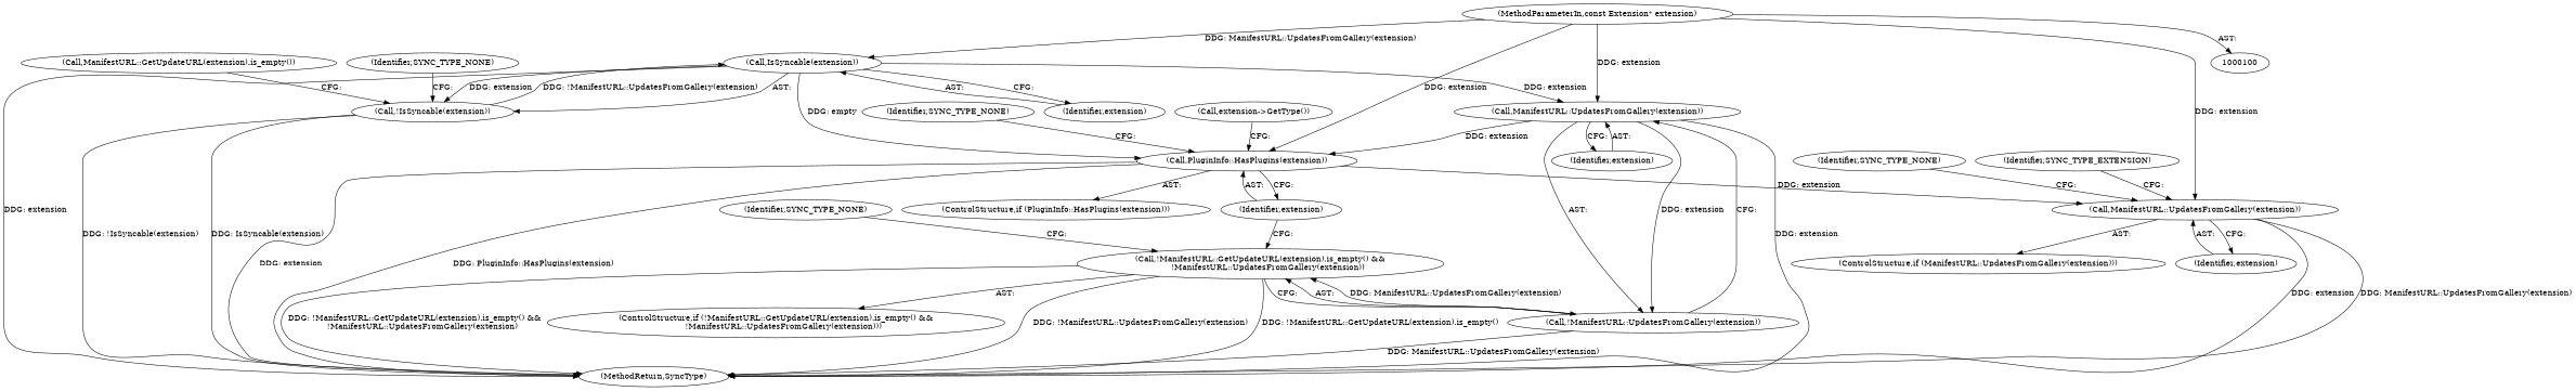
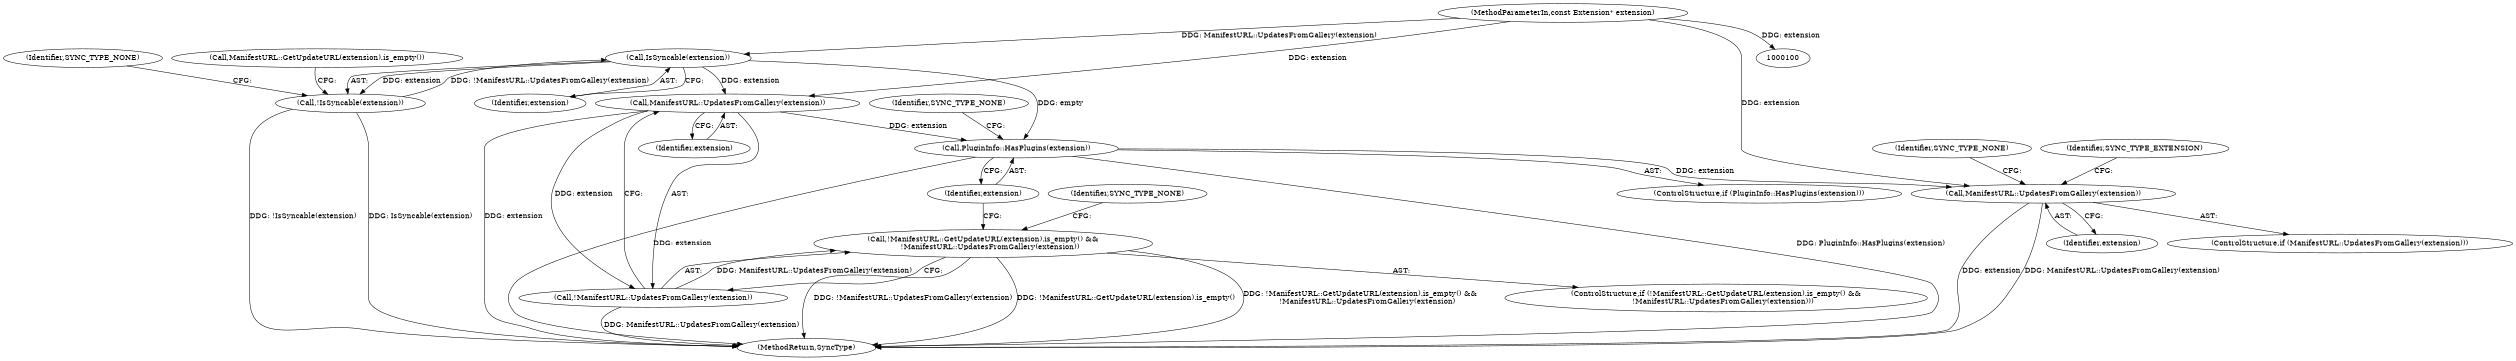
  digraph {
    n1 [label="(Call,IsSyncable(extension))"]
    n2 [label="(Call,!IsSyncable(extension))"]
    n3 [label="(Call,ManifestURL::UpdatesFromGallery(extension))"]
    n4 [label="(Call,PluginInfo::HasPlugins(extension))"]
    n5 [label="(Identifier,extension)"]
    n6 [label="(MethodReturn,SyncType)"]
    n7 [label="(Call,!ManifestURL::UpdatesFromGallery(extension))"]
    n8 [label="(Identifier,extension)"]
    n9 [label="(Call,ManifestURL::UpdatesFromGallery(extension))"]
    n10 [label="(Identifier,extension)"]
    n11 [label="(ControlStructure,if (PluginInfo::HasPlugins(extension)))"]
    n12 [label="(MethodParameterIn,const Extension* extension)"]
    1000100
    n14 [label="(Identifier,extension)"]
    n15 [label="(ControlStructure,if (ManifestURL::UpdatesFromGallery(extension)))"]
    n16 [label="(Call,!ManifestURL::GetUpdateURL(extension).is_empty() &&\n      !ManifestURL::UpdatesFromGallery(extension))"]
    n17 [label="(ControlStructure,if (!ManifestURL::GetUpdateURL(extension).is_empty() &&\n      !ManifestURL::UpdatesFromGallery(extension)))"]
    n18 [label="(Identifier,SYNC_TYPE_NONE)"]
    n19 [label="(Identifier,SYNC_TYPE_NONE)"]
    n20 [label="(Identifier,SYNC_TYPE_EXTENSION)"]
    n21 [label="(Call,ManifestURL::GetUpdateURL(extension).is_empty())"]
-   n22 [label="(Call,extension->GetType())"]
    n23 [label="(Identifier,SYNC_TYPE_NONE)"]
    n24 [label="(Identifier,SYNC_TYPE_NONE)"]
    n1 -> n2 [label="AST: "]
    n1 -> n2 [label="DDG: extension"]
    n1 -> n3 [label="DDG: extension"]
    n1 -> n4 [label="DDG: empty"]
    n1 -> n5 [label="CFG: "]
-   n1 -> n6 [label="DDG: extension"]
    n2 -> n1 [label="DDG: !ManifestURL::UpdatesFromGallery(extension)"]
    n2 -> n6 [label="DDG: !IsSyncable(extension)"]
    n2 -> n6 [label="DDG: IsSyncable(extension)"]
    n3 -> n4 [label="DDG: extension"]
    n3 -> n6 [label="DDG: extension"]
    n3 -> n7 [label="AST: "]
    n3 -> n7 [label="DDG: extension"]
    n3 -> n8 [label="CFG: "]
    n4 -> n6 [label="DDG: extension"]
    n4 -> n6 [label="DDG: PluginInfo::HasPlugins(extension)"]
    n4 -> n9 [label="DDG: extension"]
    n4 -> n10 [label="CFG: "]
    n4 -> n11 [label="AST: "]
    n5 -> n1 [label="AST: "]
    n7 -> n3 [label="CFG: "]
    n7 -> n6 [label="DDG: ManifestURL::UpdatesFromGallery(extension)"]
    n7 -> n16 [label="AST: "]
    n7 -> n16 [label="DDG: ManifestURL::UpdatesFromGallery(extension)"]
    n8 -> n3 [label="AST: "]
    n9 -> n6 [label="DDG: extension"]
    n9 -> n6 [label="DDG: ManifestURL::UpdatesFromGallery(extension)"]
    n9 -> n14 [label="CFG: "]
    n9 -> n15 [label="AST: "]
    n10 -> n4 [label="AST: "]
    n10 -> n16 [label="CFG: "]
    n12 -> n1 [label="DDG: ManifestURL::UpdatesFromGallery(extension)"]
    n12 -> n3 [label="DDG: extension"]
-   n12 -> n4 [label="DDG: extension"]
    n12 -> n9 [label="DDG: extension"]
-   n12 -> 1000100 [label="AST: "]
+   n12 -> 1000100 [label="DDG: extension"]
    n14 -> n9 [label="AST: "]
    n16 -> n6 [label="DDG: !ManifestURL::UpdatesFromGallery(extension)"]
    n16 -> n6 [label="DDG: !ManifestURL::GetUpdateURL(extension).is_empty()"]
    n16 -> n6 [label="DDG: !ManifestURL::GetUpdateURL(extension).is_empty() &&\n      !ManifestURL::UpdatesFromGallery(extension)"]
    n16 -> n7 [label="CFG: "]
    n16 -> n17 [label="AST: "]
    n18 -> n16 [label="CFG: "]
    n19 -> n9 [label="CFG: "]
    n20 -> n9 [label="CFG: "]
    n21 -> n2 [label="CFG: "]
-   n22 -> n4 [label="CFG: "]
    n23 -> n2 [label="CFG: "]
    n24 -> n4 [label="CFG: "]
  }
